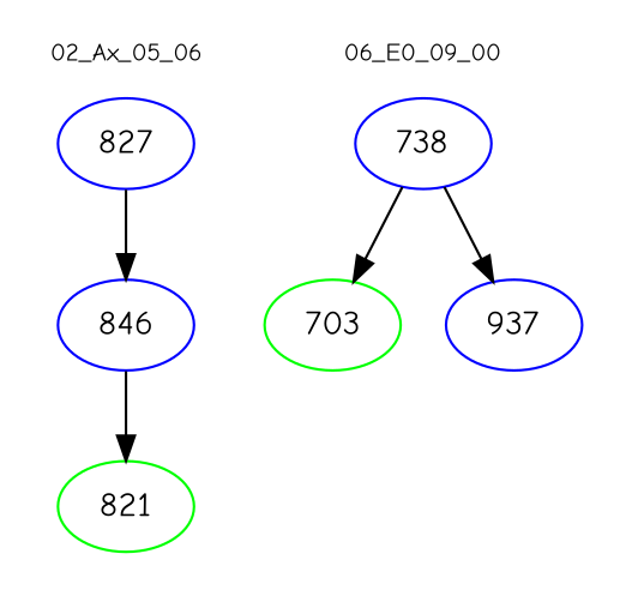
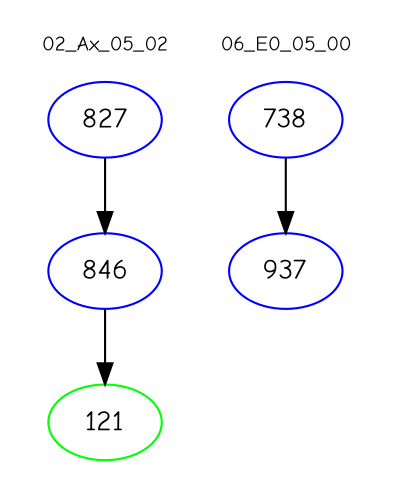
  digraph {
    fontname="Comic Neue"
    node [color=blue fontname="Comic Neue"]
    edge [color=black fontname="Comic Neue"]
    n1 [label=827]
-   n2 [color=green label=821]
+   n2 [color=green label=121]
    n3 [label=846]
    n4 [label=738]
-   n5 [color=green label=703]
    n6 [label=937]
    subgraph cluster_1 {
      color=white
      fontsize=10
-     label="02_Ax_05_06"
+     label="02_Ax_05_02"
      n1
      n2
      n3
    }
    subgraph cluster_2 {
      color=white
      fontsize=10
-     label="06_E0_09_00"
+     label="06_E0_05_00"
      n4
-     n5
      n6
    }
    n1 -> n3
    n3 -> n2
-   n4 -> n5
    n4 -> n6
  }
